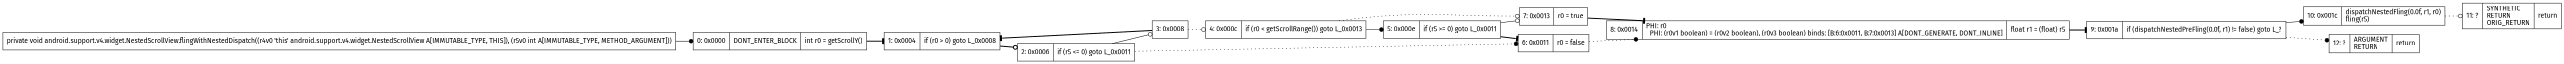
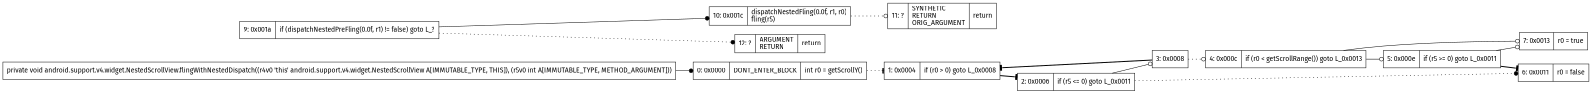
  digraph {
    fontname="Fira Sans"
    rankdir=LR
    node [fontname="Fira Sans" shape=record]
    edge [arrowhead=tee fontname="Fira Sans" style=dotted]
    n1 [label="{0\:\ 0x0000|DONT_ENTER_BLOCK\l|int r0 = getScrollY()\l}"]
    n2 [label="{1\:\ 0x0004|if (r0 \> 0) goto L_0x0008\l}"]
    n3 [label="{2\:\ 0x0006|if (r5 \<= 0) goto L_0x0011\l}"]
    n4 [label="{3\:\ 0x0008}"]
    n5 [label="{6\:\ 0x0011|r0 = false\l}"]
    n6 [label="{4\:\ 0x000c|if (r0 \< getScrollRange()) goto L_0x0013\l}"]
-   n7 [label="{8\:\ 0x0014|PHI: r0 \l  PHI: (r0v1 boolean) = (r0v2 boolean), (r0v3 boolean) binds: [B:6:0x0011, B:7:0x0013] A[DONT_GENERATE, DONT_INLINE]\l|float r1 = (float) r5\l}"]
    n8 [label="{5\:\ 0x000e|if (r5 \>= 0) goto L_0x0011\l}"]
    n9 [label="{7\:\ 0x0013|r0 = true\l}"]
    n10 [label="{9\:\ 0x001a|if (dispatchNestedPreFling(0.0f, r1) != false) goto L_?\l}"]
    n11 [label="{10\:\ 0x001c|dispatchNestedFling(0.0f, r1, r0)\lfling(r5)\l}"]
    n12 [label="{12\:\ ?|ARGUMENT\lRETURN\l|return\l}"]
-   n13 [label="{11\:\ ?|SYNTHETIC\lRETURN\lORIG_RETURN\l|return\l}"]
+   n13 [label="{11\:\ ?|SYNTHETIC\lRETURN\lORIG_ARGUMENT\l|return\l}"]
    n14 [label="{private void android.support.v4.widget.NestedScrollView.flingWithNestedDispatch((r4v0 'this' android.support.v4.widget.NestedScrollView A[IMMUTABLE_TYPE, THIS]), (r5v0 int A[IMMUTABLE_TYPE, METHOD_ARGUMENT])) }"]
-   n1 -> n2 [style=bold]
-   n2 -> n3 [arrowhead=odot style=bold]
+   n1 -> n2
+   n2 -> n3 [style=bold]
    n3 -> n4 [arrowhead=odot style=solid]
    n3 -> n5 [arrowhead=dot]
    n4 -> n2 [style=bold]
    n4 -> n6 [arrowhead=odot]
-   n5 -> n7 [arrowhead=dot]
-   n6 -> n8 [arrowhead=dot style=solid]
-   n6 -> n9 [arrowhead=odot]
-   n7 -> n10 [style=bold]
+   n6 -> n8 [arrowhead=odot style=solid]
+   n6 -> n9 [arrowhead=odot style=solid]
    n8 -> n5 [style=bold]
    n8 -> n9 [arrowhead=odot style=solid]
-   n9 -> n7 [style=bold]
    n10 -> n11 [arrowhead=dot style=solid]
    n10 -> n12 [arrowhead=dot]
    n11 -> n13 [arrowhead=odot]
    n14 -> n1 [arrowhead=dot style=solid]
  }
